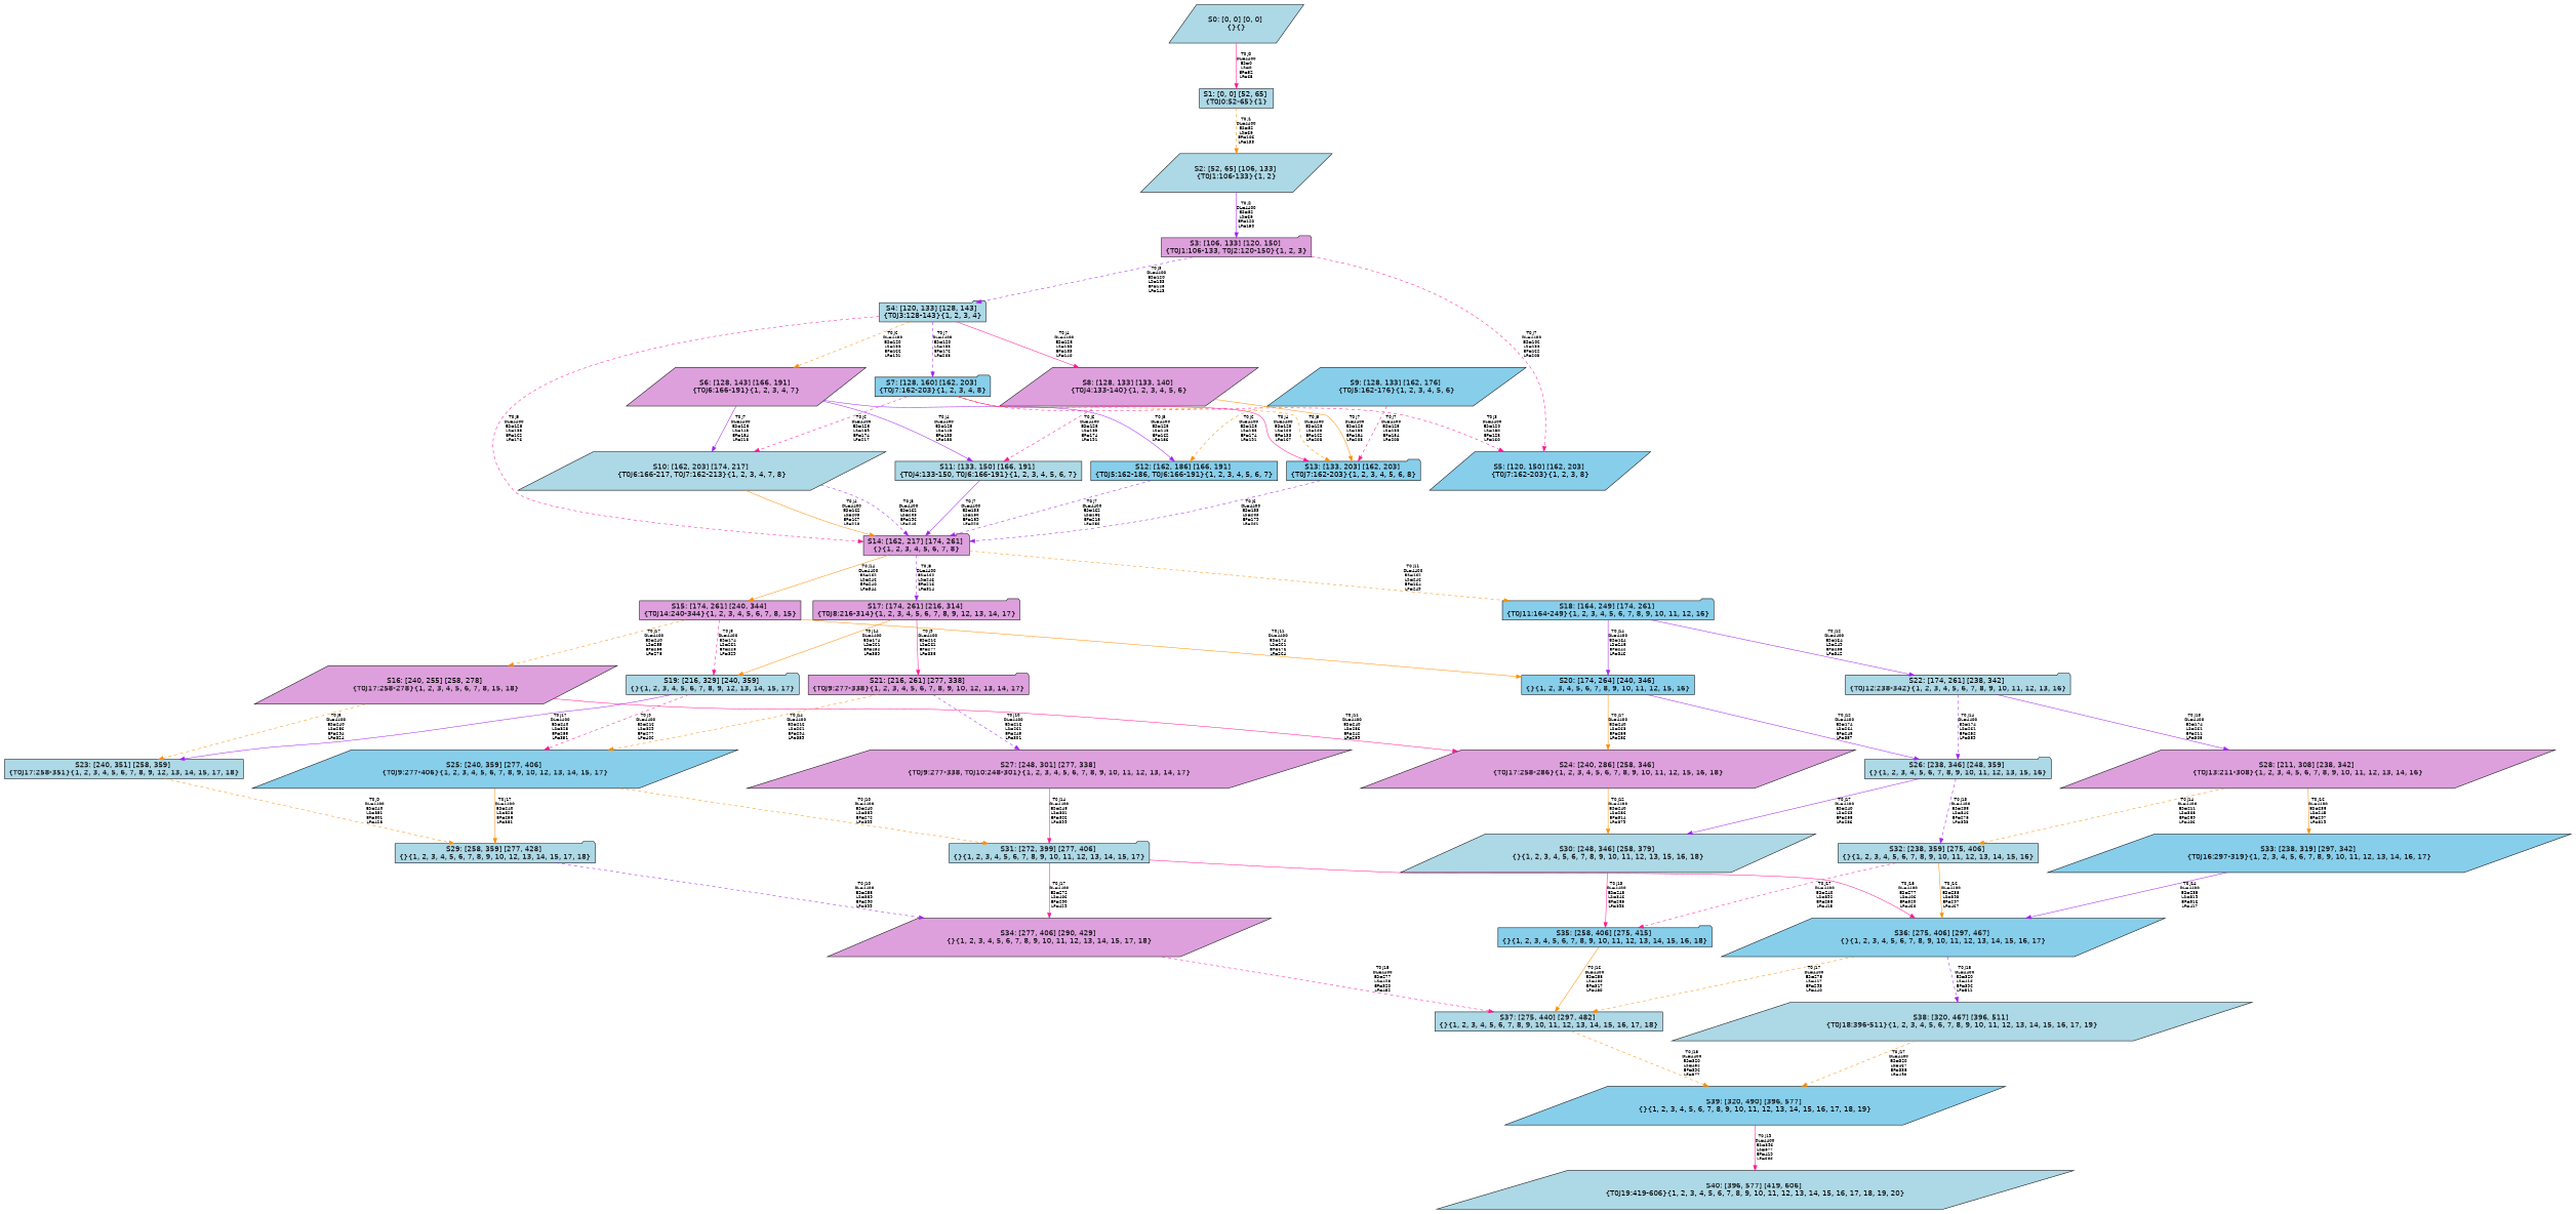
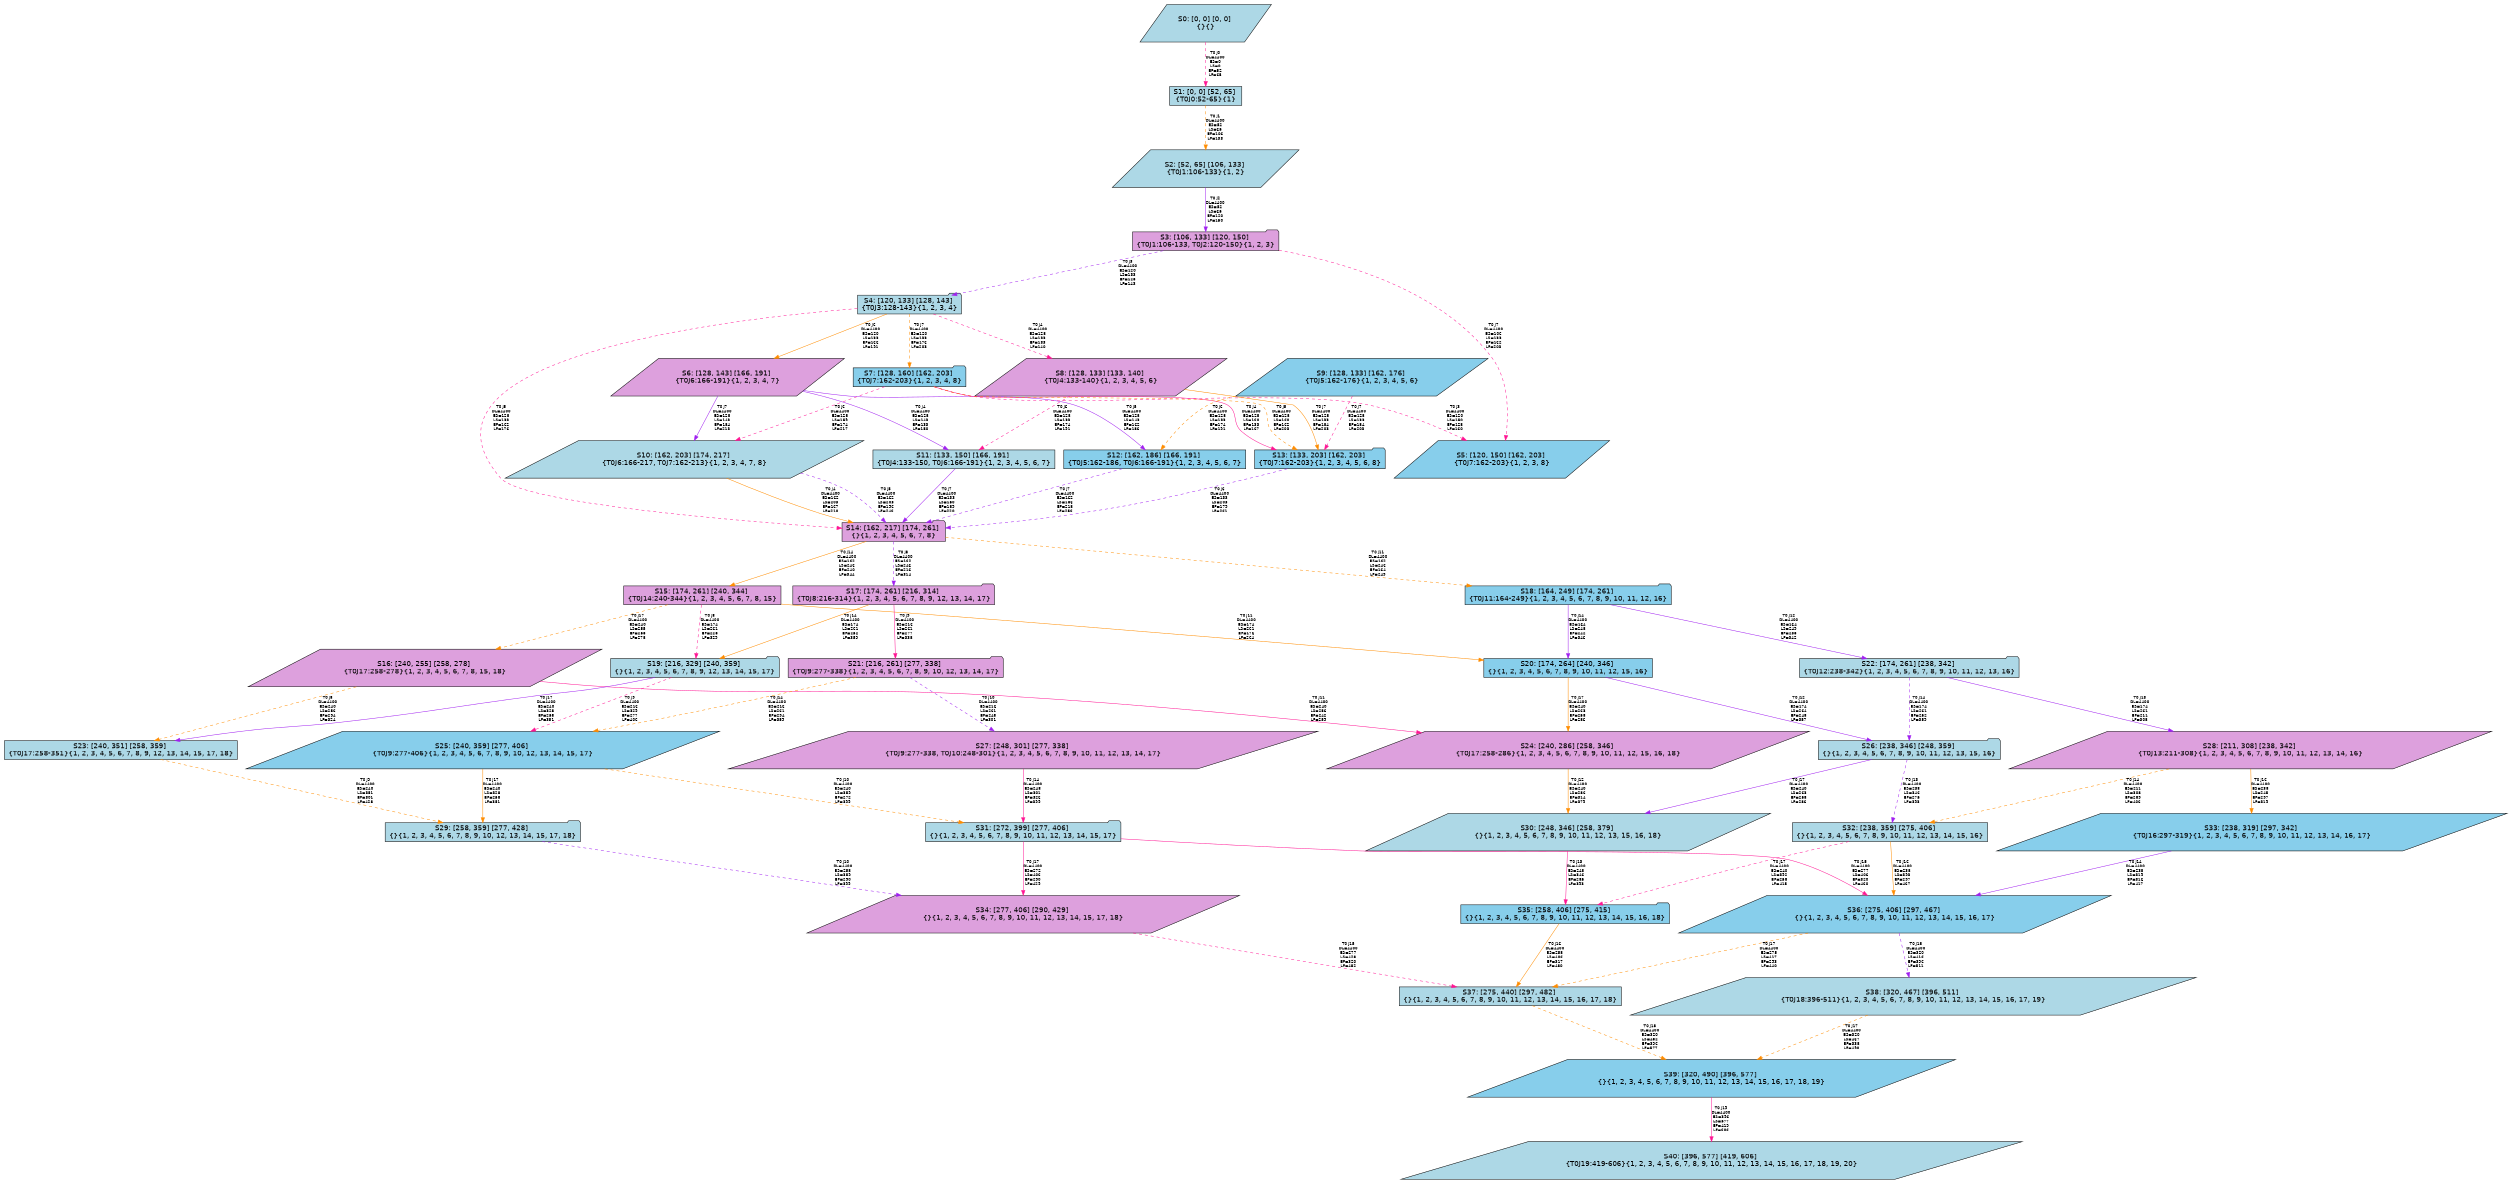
  digraph {
    fontname="DejaVu Sans"
    node [fillcolor=lightblue fontname="DejaVu Sans" shape=parallelogram style=filled]
    edge [color=darkorange fontname="DejaVu Sans" fontsize=8 style=dashed]
    n1 [label="S0: [0, 0] [0, 0] \n{}{}"]
    n2 [label="S1: [0, 0] [52, 65] \n{T0J0:52-65}{1}" shape=box]
    n3 [label="S2: [52, 65] [106, 133] \n{T0J1:106-133}{1, 2}"]
    n4 [fillcolor=plum label="S3: [106, 133] [120, 150] \n{T0J1:106-133, T0J2:120-150}{1, 2, 3}" shape=folder]
    n5 [label="S4: [120, 133] [128, 143] \n{T0J3:128-143}{1, 2, 3, 4}" shape=folder]
    n6 [fillcolor=skyblue label="S5: [120, 150] [162, 203] \n{T0J7:162-203}{1, 2, 3, 8}"]
    n7 [fillcolor=plum label="S6: [128, 143] [166, 191] \n{T0J6:166-191}{1, 2, 3, 4, 7}"]
    n8 [fillcolor=skyblue label="S7: [128, 160] [162, 203] \n{T0J7:162-203}{1, 2, 3, 4, 8}" shape=folder]
    n9 [fillcolor=plum label="S8: [128, 133] [133, 140] \n{T0J4:133-140}{1, 2, 3, 4, 5, 6}"]
    n10 [fillcolor=plum label="S14: [162, 217] [174, 261] \n{}{1, 2, 3, 4, 5, 6, 7, 8}" shape=folder]
    n11 [label="S10: [162, 203] [174, 217] \n{T0J6:166-217, T0J7:162-213}{1, 2, 3, 4, 7, 8}"]
    n12 [label="S11: [133, 150] [166, 191] \n{T0J4:133-150, T0J6:166-191}{1, 2, 3, 4, 5, 6, 7}" shape=box]
    n13 [fillcolor=skyblue label="S12: [162, 186] [166, 191] \n{T0J5:162-186, T0J6:166-191}{1, 2, 3, 4, 5, 6, 7}" shape=box]
    n14 [fillcolor=skyblue label="S13: [133, 203] [162, 203] \n{T0J7:162-203}{1, 2, 3, 4, 5, 6, 8}" shape=folder]
    n15 [fillcolor=skyblue label="S9: [128, 133] [162, 176] \n{T0J5:162-176}{1, 2, 3, 4, 5, 6}"]
    n16 [fillcolor=plum label="S15: [174, 261] [240, 344] \n{T0J14:240-344}{1, 2, 3, 4, 5, 6, 7, 8, 15}" shape=box]
    n17 [fillcolor=plum label="S17: [174, 261] [216, 314] \n{T0J8:216-314}{1, 2, 3, 4, 5, 6, 7, 8, 9, 12, 13, 14, 17}" shape=folder]
    n18 [fillcolor=skyblue label="S18: [164, 249] [174, 261] \n{T0J11:164-249}{1, 2, 3, 4, 5, 6, 7, 8, 9, 10, 11, 12, 16}" shape=folder]
    n19 [fillcolor=plum label="S16: [240, 255] [258, 278] \n{T0J17:258-278}{1, 2, 3, 4, 5, 6, 7, 8, 15, 18}"]
    n20 [label="S19: [216, 329] [240, 359] \n{}{1, 2, 3, 4, 5, 6, 7, 8, 9, 12, 13, 14, 15, 17}" shape=folder]
    n21 [fillcolor=skyblue label="S20: [174, 264] [240, 346] \n{}{1, 2, 3, 4, 5, 6, 7, 8, 9, 10, 11, 12, 15, 16}" shape=box]
    n22 [fillcolor=plum label="S21: [216, 261] [277, 338] \n{T0J9:277-338}{1, 2, 3, 4, 5, 6, 7, 8, 9, 10, 12, 13, 14, 17}" shape=folder]
    n23 [label="S22: [174, 261] [238, 342] \n{T0J12:238-342}{1, 2, 3, 4, 5, 6, 7, 8, 9, 10, 11, 12, 13, 16}" shape=folder]
    n24 [label="S23: [240, 351] [258, 359] \n{T0J17:258-351}{1, 2, 3, 4, 5, 6, 7, 8, 9, 12, 13, 14, 15, 17, 18}" shape=box]
    n25 [fillcolor=plum label="S24: [240, 286] [258, 346] \n{T0J17:258-286}{1, 2, 3, 4, 5, 6, 7, 8, 9, 10, 11, 12, 15, 16, 18}"]
    n26 [fillcolor=skyblue label="S25: [240, 359] [277, 406] \n{T0J9:277-406}{1, 2, 3, 4, 5, 6, 7, 8, 9, 10, 12, 13, 14, 15, 17}"]
    n27 [label="S26: [238, 346] [248, 359] \n{}{1, 2, 3, 4, 5, 6, 7, 8, 9, 10, 11, 12, 13, 15, 16}" shape=folder]
    n28 [label="S29: [258, 359] [277, 428] \n{}{1, 2, 3, 4, 5, 6, 7, 8, 9, 10, 12, 13, 14, 15, 17, 18}" shape=folder]
    n29 [label="S30: [248, 346] [258, 379] \n{}{1, 2, 3, 4, 5, 6, 7, 8, 9, 10, 11, 12, 13, 15, 16, 18}"]
    n30 [fillcolor=plum label="S27: [248, 301] [277, 338] \n{T0J9:277-338, T0J10:248-301}{1, 2, 3, 4, 5, 6, 7, 8, 9, 10, 11, 12, 13, 14, 17}"]
    n31 [fillcolor=plum label="S28: [211, 308] [238, 342] \n{T0J13:211-308}{1, 2, 3, 4, 5, 6, 7, 8, 9, 10, 11, 12, 13, 14, 16}"]
    n32 [label="S31: [272, 399] [277, 406] \n{}{1, 2, 3, 4, 5, 6, 7, 8, 9, 10, 11, 12, 13, 14, 15, 17}" shape=folder]
    n33 [label="S32: [238, 359] [275, 406] \n{}{1, 2, 3, 4, 5, 6, 7, 8, 9, 10, 11, 12, 13, 14, 15, 16}" shape=box]
    n34 [fillcolor=skyblue label="S33: [238, 319] [297, 342] \n{T0J16:297-319}{1, 2, 3, 4, 5, 6, 7, 8, 9, 10, 11, 12, 13, 14, 16, 17}"]
    n35 [fillcolor=plum label="S34: [277, 406] [290, 429] \n{}{1, 2, 3, 4, 5, 6, 7, 8, 9, 10, 11, 12, 13, 14, 15, 17, 18}"]
    n36 [fillcolor=skyblue label="S35: [258, 406] [275, 415] \n{}{1, 2, 3, 4, 5, 6, 7, 8, 9, 10, 11, 12, 13, 14, 15, 16, 18}" shape=folder]
    n37 [fillcolor=skyblue label="S36: [275, 406] [297, 467] \n{}{1, 2, 3, 4, 5, 6, 7, 8, 9, 10, 11, 12, 13, 14, 15, 16, 17}"]
    n38 [label="S37: [275, 440] [297, 482] \n{}{1, 2, 3, 4, 5, 6, 7, 8, 9, 10, 11, 12, 13, 14, 15, 16, 17, 18}" shape=box]
    n39 [label="S38: [320, 467] [396, 511] \n{T0J18:396-511}{1, 2, 3, 4, 5, 6, 7, 8, 9, 10, 11, 12, 13, 14, 15, 16, 17, 19}"]
    n40 [fillcolor=skyblue label="S39: [320, 490] [396, 577] \n{}{1, 2, 3, 4, 5, 6, 7, 8, 9, 10, 11, 12, 13, 14, 15, 16, 17, 18, 19}"]
    n41 [label="S40: [396, 577] [419, 606] \n{T0J19:419-606}{1, 2, 3, 4, 5, 6, 7, 8, 9, 10, 11, 12, 13, 14, 15, 16, 17, 18, 19, 20}"]
-   n1 -> n2 [color=deeppink label="T0 J0\nDL=4400\nES=0\nLS=0\nEF=52\nLF=65" style=solid]
+   n1 -> n2 [color=deeppink label="T0 J0\nDL=4400\nES=0\nLS=0\nEF=52\nLF=65"]
    n2 -> n3 [label="T0 J1\nDL=4400\nES=52\nLS=65\nEF=106\nLF=133"]
    n3 -> n4 [color=purple label="T0 J2\nDL=4400\nES=52\nLS=65\nEF=120\nLF=150" style=solid]
    n4 -> n5 [color=purple label="T0 J3\nDL=4400\nES=120\nLS=133\nEF=128\nLF=143"]
    n4 -> n6 [color=deeppink label="T0 J7\nDL=4400\nES=106\nLS=133\nEF=162\nLF=203"]
-   n5 -> n7 [label="T0 J6\nDL=4400\nES=120\nLS=133\nEF=166\nLF=191"]
-   n5 -> n8 [color=purple label="T0 J7\nDL=4400\nES=120\nLS=133\nEF=176\nLF=203"]
-   n5 -> n9 [color=deeppink label="T0 J4\nDL=4400\nES=128\nLS=133\nEF=133\nLF=140" style=solid]
+   n5 -> n7 [label="T0 J6\nDL=4400\nES=120\nLS=133\nEF=166\nLF=191" style=solid]
+   n5 -> n8 [label="T0 J7\nDL=4400\nES=120\nLS=133\nEF=176\nLF=203"]
+   n5 -> n9 [color=deeppink label="T0 J4\nDL=4400\nES=128\nLS=133\nEF=133\nLF=140"]
    n5 -> n10 [color=deeppink label="T0 J5\nDL=4400\nES=128\nLS=133\nEF=162\nLF=176"]
    n7 -> n11 [color=purple label="T0 J7\nDL=4400\nES=128\nLS=143\nEF=184\nLF=213" style=solid]
    n7 -> n12 [color=purple label="T0 J4\nDL=4400\nES=128\nLS=143\nEF=133\nLF=150" style=solid]
    n7 -> n13 [color=purple label="T0 J5\nDL=4400\nES=128\nLS=143\nEF=162\nLF=186" style=solid]
    n8 -> n6 [color=deeppink label="T0 J3\nDL=4400\nES=120\nLS=150\nEF=128\nLF=160"]
    n8 -> n11 [color=deeppink label="T0 J6\nDL=4400\nES=128\nLS=159\nEF=174\nLF=217"]
    n8 -> n14 [color=deeppink label="T0 J4\nDL=4400\nES=128\nLS=160\nEF=133\nLF=167" style=solid]
    n8 -> n14 [label="T0 J5\nDL=4400\nES=128\nLS=160\nEF=162\nLF=203"]
    n9 -> n12 [color=deeppink label="T0 J6\nDL=4400\nES=128\nLS=133\nEF=174\nLF=191"]
    n9 -> n14 [label="T0 J7\nDL=4400\nES=128\nLS=133\nEF=184\nLF=203" style=solid]
    n10 -> n16 [label="T0 J14\nDL=4400\nES=162\nLS=246\nEF=240\nLF=344" style=solid]
    n10 -> n17 [color=purple label="T0 J8\nDL=4400\nES=162\nLS=246\nEF=216\nLF=314"]
    n10 -> n18 [label="T0 J11\nDL=4400\nES=162\nLS=246\nEF=164\nLF=249"]
    n11 -> n10 [label="T0 J4\nDL=4400\nES=162\nLS=203\nEF=167\nLF=210" style=solid]
    n11 -> n10 [color=purple label="T0 J5\nDL=4400\nES=162\nLS=203\nEF=196\nLF=246"]
    n12 -> n10 [color=purple label="T0 J7\nDL=4400\nES=133\nLS=150\nEF=189\nLF=220" style=solid]
    n13 -> n10 [color=purple label="T0 J7\nDL=4400\nES=162\nLS=186\nEF=218\nLF=256"]
    n14 -> n10 [color=purple label="T0 J6\nDL=4400\nES=133\nLS=203\nEF=179\nLF=261"]
    n15 -> n13 [label="T0 J6\nDL=4400\nES=128\nLS=133\nEF=174\nLF=191"]
    n15 -> n14 [color=deeppink label="T0 J7\nDL=4400\nES=128\nLS=133\nEF=184\nLF=203"]
    n16 -> n19 [label="T0 J17\nDL=4400\nES=240\nLS=255\nEF=258\nLF=278"]
    n16 -> n20 [color=deeppink label="T0 J8\nDL=4400\nES=174\nLS=261\nEF=228\nLF=329"]
    n16 -> n21 [label="T0 J11\nDL=4400\nES=174\nLS=261\nEF=176\nLF=264" style=solid]
    n17 -> n20 [label="T0 J14\nDL=4400\nES=174\nLS=261\nEF=252\nLF=359" style=solid]
    n17 -> n22 [color=deeppink label="T0 J9\nDL=4400\nES=216\nLS=261\nEF=277\nLF=338" style=solid]
    n18 -> n21 [color=purple label="T0 J14\nDL=4400\nES=164\nLS=248\nEF=242\nLF=346" style=solid]
    n18 -> n23 [color=purple label="T0 J12\nDL=4400\nES=164\nLS=249\nEF=238\nLF=342" style=solid]
    n19 -> n24 [label="T0 J8\nDL=4400\nES=240\nLS=256\nEF=294\nLF=324"]
    n19 -> n25 [color=deeppink label="T0 J11\nDL=4400\nES=240\nLS=256\nEF=242\nLF=259" style=solid]
    n20 -> n24 [color=purple label="T0 J17\nDL=4400\nES=240\nLS=328\nEF=258\nLF=351" style=solid]
    n20 -> n26 [color=deeppink label="T0 J9\nDL=4400\nES=216\nLS=329\nEF=277\nLF=406"]
    n21 -> n25 [label="T0 J17\nDL=4400\nES=240\nLS=263\nEF=258\nLF=286" style=solid]
    n21 -> n27 [color=purple label="T0 J12\nDL=4400\nES=174\nLS=264\nEF=248\nLF=357" style=solid]
    n22 -> n26 [label="T0 J14\nDL=4400\nES=216\nLS=261\nEF=294\nLF=359"]
    n22 -> n30 [color=purple label="T0 J10\nDL=4400\nES=216\nLS=261\nEF=248\nLF=301"]
    n23 -> n27 [color=purple label="T0 J14\nDL=4400\nES=174\nLS=261\nEF=252\nLF=359"]
    n23 -> n31 [color=purple label="T0 J13\nDL=4400\nES=174\nLS=261\nEF=211\nLF=308" style=solid]
    n24 -> n28 [label="T0 J9\nDL=4400\nES=240\nLS=351\nEF=301\nLF=428"]
    n25 -> n29 [label="T0 J12\nDL=4400\nES=240\nLS=286\nEF=314\nLF=379" style=solid]
    n26 -> n28 [label="T0 J17\nDL=4400\nES=240\nLS=328\nEF=258\nLF=351" style=solid]
    n26 -> n32 [label="T0 J10\nDL=4400\nES=240\nLS=359\nEF=272\nLF=399"]
    n27 -> n29 [color=purple label="T0 J17\nDL=4400\nES=240\nLS=263\nEF=258\nLF=286" style=solid]
    n27 -> n33 [color=purple label="T0 J13\nDL=4400\nES=238\nLS=346\nEF=275\nLF=393"]
    n28 -> n35 [color=purple label="T0 J10\nDL=4400\nES=258\nLS=359\nEF=290\nLF=399"]
    n29 -> n36 [color=deeppink label="T0 J13\nDL=4400\nES=248\nLS=346\nEF=285\nLF=393" style=solid]
    n30 -> n32 [color=deeppink label="T0 J14\nDL=4400\nES=248\nLS=301\nEF=326\nLF=399" style=solid]
    n31 -> n33 [label="T0 J14\nDL=4400\nES=211\nLS=308\nEF=289\nLF=406"]
    n31 -> n34 [label="T0 J16\nDL=4400\nES=238\nLS=245\nEF=297\nLF=319" style=solid]
    n32 -> n35 [color=deeppink label="T0 J17\nDL=4400\nES=272\nLS=406\nEF=290\nLF=429" style=solid]
    n32 -> n37 [color=deeppink label="T0 J15\nDL=4400\nES=277\nLS=406\nEF=320\nLF=460" style=solid]
    n33 -> n36 [color=deeppink label="T0 J17\nDL=4400\nES=240\nLS=392\nEF=258\nLF=415"]
    n33 -> n37 [label="T0 J16\nDL=4400\nES=238\nLS=393\nEF=297\nLF=467" style=solid]
    n34 -> n37 [color=purple label="T0 J14\nDL=4400\nES=238\nLS=319\nEF=316\nLF=417" style=solid]
    n35 -> n38 [color=deeppink label="T0 J15\nDL=4400\nES=277\nLS=428\nEF=320\nLF=482"]
    n36 -> n38 [label="T0 J16\nDL=4400\nES=258\nLS=406\nEF=317\nLF=480" style=solid]
    n37 -> n38 [label="T0 J17\nDL=4400\nES=275\nLS=417\nEF=293\nLF=440"]
    n37 -> n39 [color=purple label="T0 J18\nDL=4400\nES=320\nLS=416\nEF=396\nLF=511"]
    n38 -> n40 [label="T0 J18\nDL=4400\nES=320\nLS=482\nEF=396\nLF=577"]
    n39 -> n40 [label="T0 J17\nDL=4400\nES=320\nLS=467\nEF=338\nLF=490"]
    n40 -> n41 [color=deeppink label="T0 J19\nDL=4400\nES=396\nLS=577\nEF=419\nLF=606" style=solid]
  }
